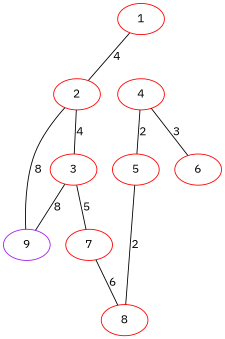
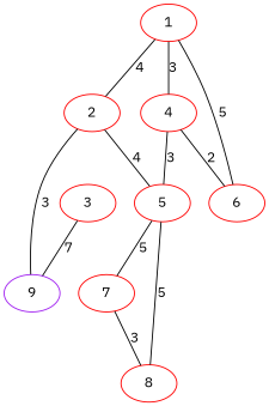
  graph {
    fontname="IBM Plex Sans"
    node [color=red fontname="IBM Plex Sans" weight=1]
    edge [fontname="IBM Plex Sans"]
    1
    2
    4
    6
    3
    9 [color=purple weight=4]
    5
    7
    8
    1 -- 2 [label=4]
-   2 -- 3 [label=4]
-   2 -- 9 [label=8]
-   4 -- 6 [label=3]
-   4 -- 5 [label=2]
-   3 -- 9 [label=8]
-   3 -- 7 [label=5]
-   5 -- 8 [label=2]
-   7 -- 8 [label=6]
+   1 -- 4 [label=3]
+   1 -- 6 [label=5]
+   2 -- 5 [label=4]
+   2 -- 9 [label=3]
+   4 -- 6 [label=2]
+   4 -- 5 [label=3]
+   3 -- 9 [label=7]
+   5 -- 7 [label=5]
+   5 -- 8 [label=5]
+   7 -- 8 [label=3]
  }
